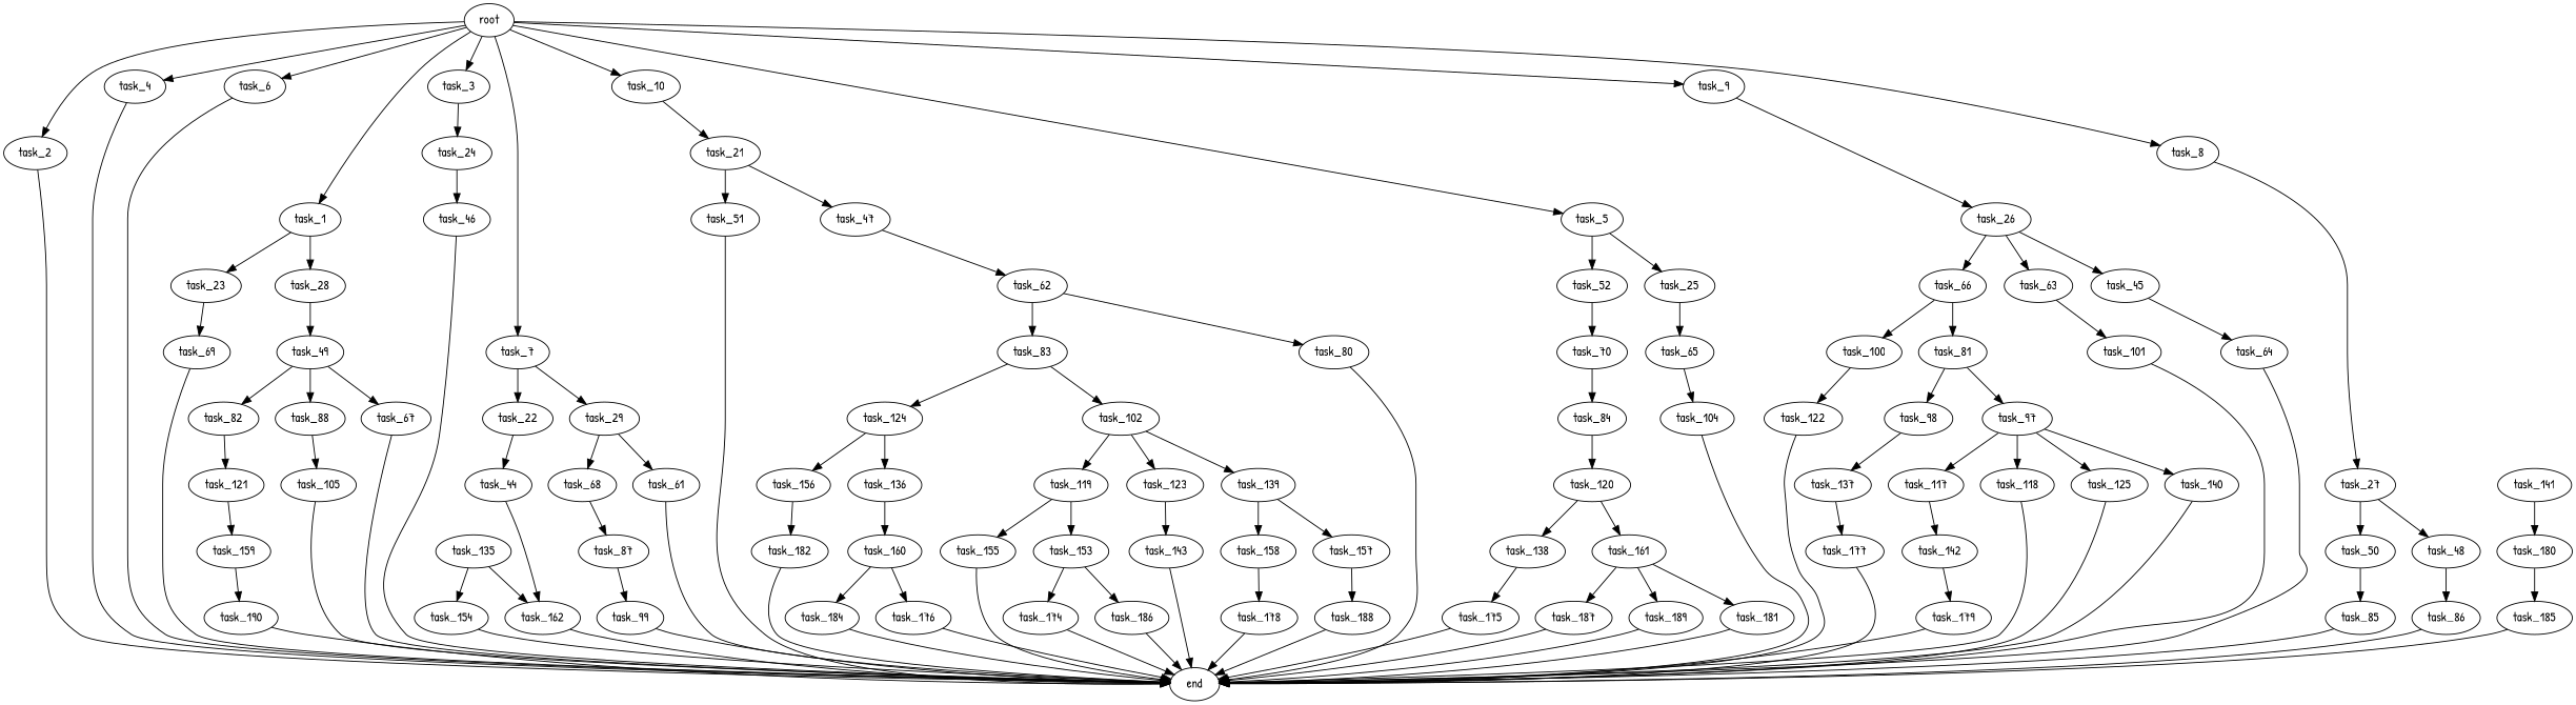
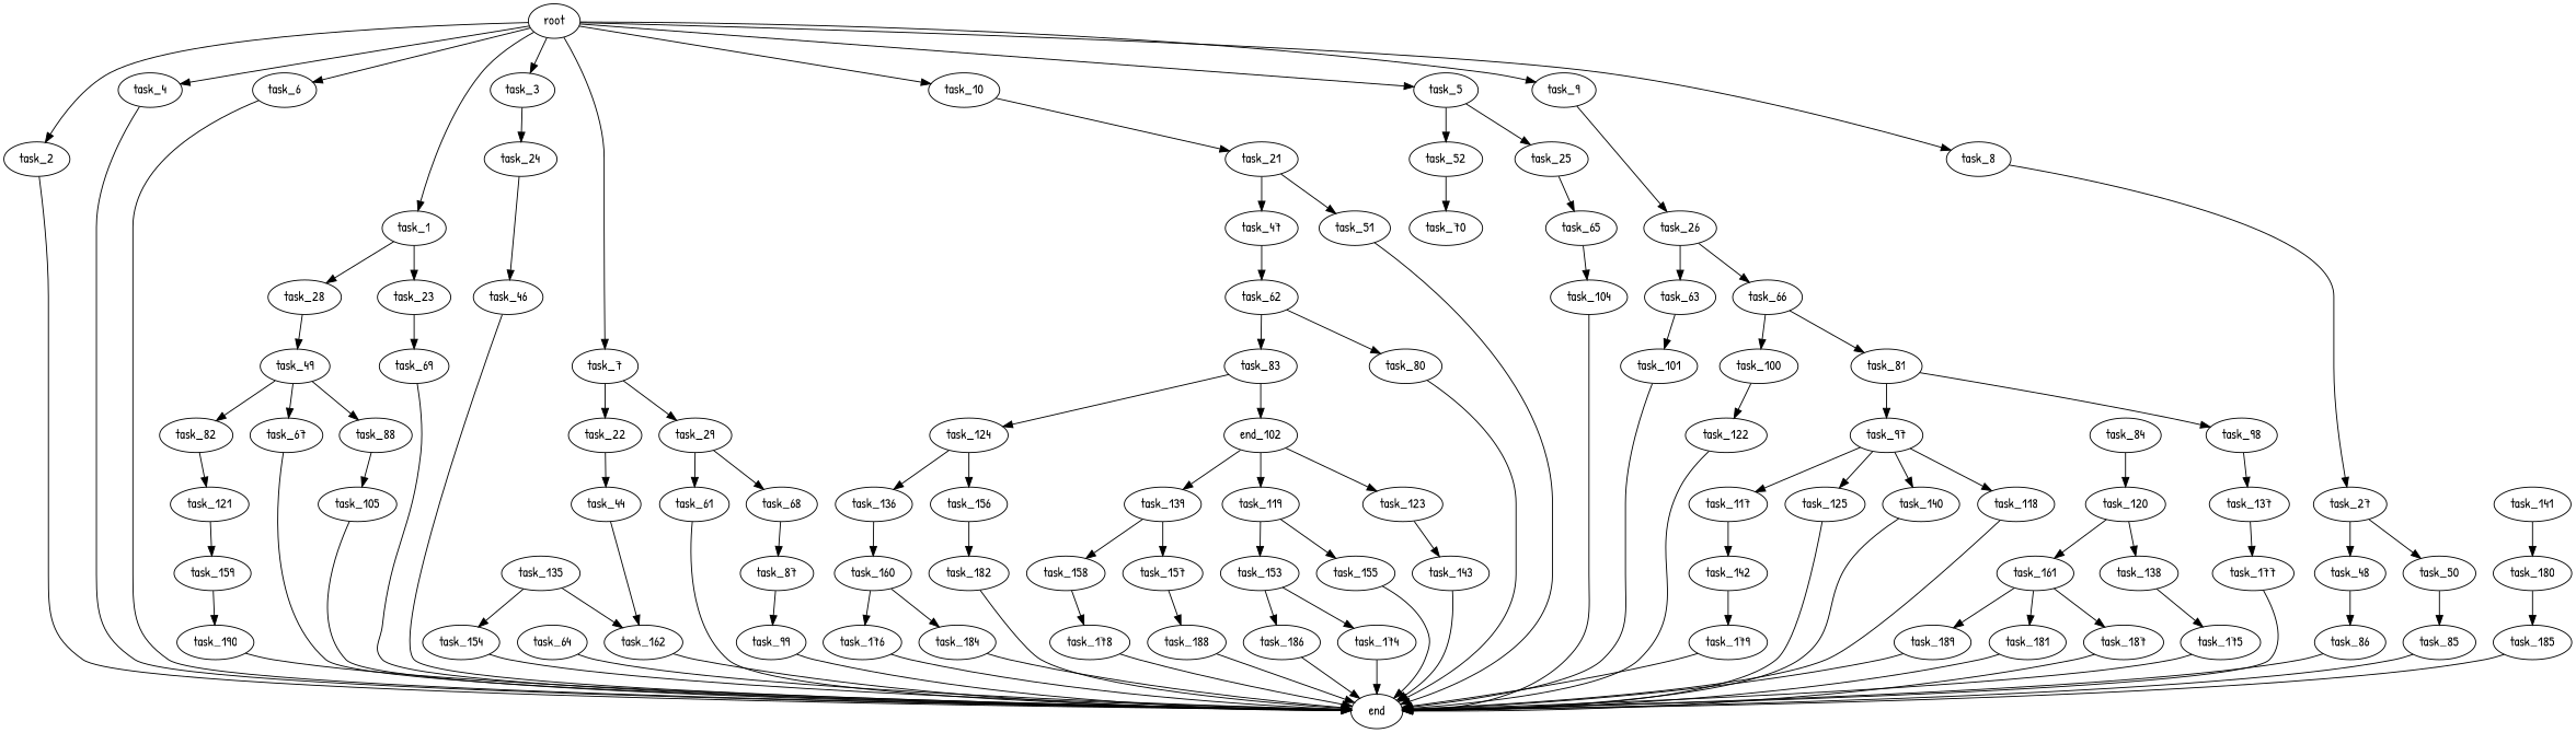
  digraph {
    fontname="Patrick Hand"
    node [fontname="Patrick Hand"]
    edge [fontname="Patrick Hand"]
    root
    task_1
    task_2
    task_3
    task_4
    task_5
    task_6
    task_7
    task_8
    task_9
    task_10
    task_23
    task_28
    end
    task_24
    task_25
    task_52
    task_22
    task_29
    task_27
    task_26
    task_21
    task_69
    task_49
    task_46
    task_65
    task_70
    task_44
    task_61
    task_68
    task_48
    task_50
-   task_45
    task_63
    task_66
    task_47
    task_51
    task_62
    task_162
    task_104
    task_64
    task_101
    task_81
    task_100
    task_86
    task_85
    task_67
    task_82
    task_88
    task_87
    task_80
    task_83
    task_121
    task_105
    task_84
-   task_102
+   task_102 [label=end_102]
    task_124
    task_97
    task_98
    task_122
    task_99
    task_120
    task_117
    task_118
    task_125
    task_140
    task_137
    task_159
    task_119
    task_123
    task_139
    task_136
    task_156
    task_138
    task_161
    task_142
    task_177
    task_153
    task_155
    task_143
    task_157
    task_158
    task_135
    task_154
    task_141
    task_180
    task_179
    task_174
    task_186
    task_175
    task_181
    task_187
    task_189
    task_190
    task_160
    task_182
    task_176
    task_184
    task_188
    task_178
    task_185
    root -> task_1
    root -> task_2
    root -> task_3
    root -> task_4
    root -> task_5
    root -> task_6
    root -> task_7
    root -> task_8
    root -> task_9
    root -> task_10
    task_1 -> task_23
    task_1 -> task_28
    task_2 -> end
    task_3 -> task_24
    task_4 -> end
    task_5 -> task_25
    task_5 -> task_52
    task_6 -> end
    task_7 -> task_22
    task_7 -> task_29
    task_8 -> task_27
    task_9 -> task_26
    task_10 -> task_21
    task_23 -> task_69
    task_28 -> task_49
    task_24 -> task_46
    task_25 -> task_65
    task_52 -> task_70
    task_22 -> task_44
    task_29 -> task_61
    task_29 -> task_68
    task_27 -> task_48
    task_27 -> task_50
-   task_26 -> task_45
    task_26 -> task_63
    task_26 -> task_66
    task_21 -> task_47
    task_21 -> task_51
    task_69 -> end
    task_49 -> task_67
    task_49 -> task_82
    task_49 -> task_88
    task_46 -> end
    task_65 -> task_104
-   task_70 -> task_84
    task_44 -> task_162
    task_61 -> end
    task_68 -> task_87
    task_48 -> task_86
    task_50 -> task_85
-   task_45 -> task_64
    task_63 -> task_101
    task_66 -> task_81
    task_66 -> task_100
    task_47 -> task_62
    task_51 -> end
    task_62 -> task_80
    task_62 -> task_83
    task_162 -> end
    task_104 -> end
    task_64 -> end
    task_101 -> end
    task_81 -> task_97
    task_81 -> task_98
    task_100 -> task_122
    task_86 -> end
    task_85 -> end
    task_67 -> end
    task_82 -> task_121
    task_88 -> task_105
    task_87 -> task_99
    task_80 -> end
    task_83 -> task_102
    task_83 -> task_124
    task_121 -> task_159
    task_105 -> end
    task_84 -> task_120
    task_102 -> task_119
    task_102 -> task_123
    task_102 -> task_139
    task_124 -> task_136
    task_124 -> task_156
    task_97 -> task_117
    task_97 -> task_118
    task_97 -> task_125
    task_97 -> task_140
    task_98 -> task_137
    task_122 -> end
    task_99 -> end
    task_120 -> task_138
    task_120 -> task_161
    task_117 -> task_142
    task_118 -> end
    task_125 -> end
    task_140 -> end
    task_137 -> task_177
    task_159 -> task_190
    task_119 -> task_153
    task_119 -> task_155
    task_123 -> task_143
    task_139 -> task_157
    task_139 -> task_158
    task_136 -> task_160
    task_156 -> task_182
    task_138 -> task_175
    task_161 -> task_181
    task_161 -> task_187
    task_161 -> task_189
    task_142 -> task_179
    task_177 -> end
    task_153 -> task_174
    task_153 -> task_186
    task_155 -> end
    task_143 -> end
    task_157 -> task_188
    task_158 -> task_178
    task_135 -> task_162
    task_135 -> task_154
    task_154 -> end
    task_141 -> task_180
    task_180 -> task_185
    task_179 -> end
    task_174 -> end
    task_186 -> end
    task_175 -> end
    task_181 -> end
    task_187 -> end
    task_189 -> end
    task_190 -> end
    task_160 -> task_176
    task_160 -> task_184
    task_182 -> end
    task_176 -> end
    task_184 -> end
    task_188 -> end
    task_178 -> end
    task_185 -> end
  }
